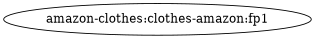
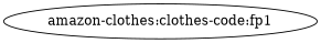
  digraph {
-   "amazon-clothes:clothes-code:fp1" [label="amazon-clothes:clothes-amazon:fp1"]
+   "amazon-clothes:clothes-code:fp1"
  }
